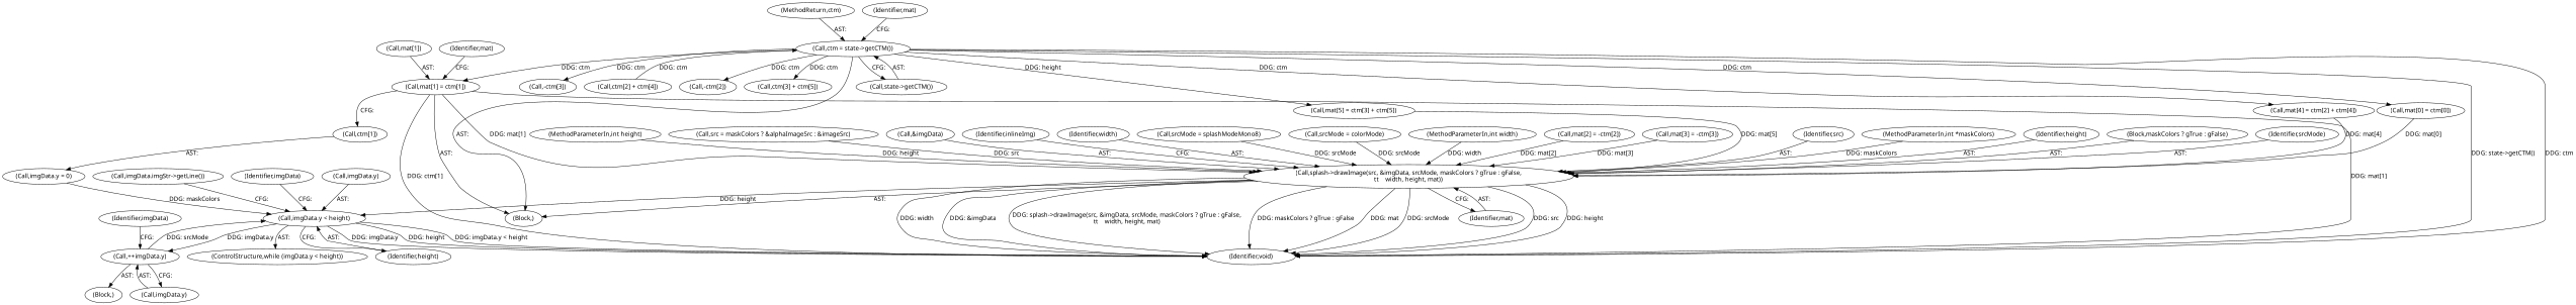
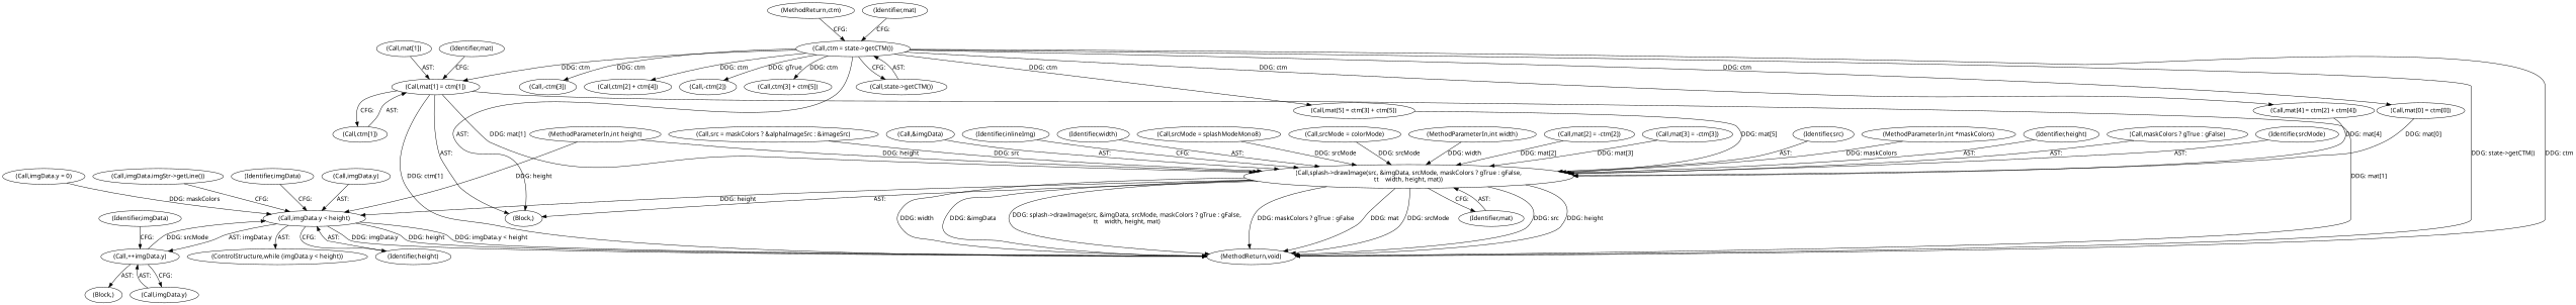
  digraph {
    fontname="Noto Sans"
    node [fontname="Noto Sans"]
    edge [fontname="Noto Sans"]
    n1 [label="(Call,mat[1] = ctm[1])"]
    n2 [label="(Call,splash->drawImage(src, &imgData, srcMode, maskColors ? gTrue : gFalse,\n\t\t    width, height, mat))"]
    n3 [label="(Call,ctm[1])"]
    n4 [label="(Block,)"]
-   n5 [label="(Identifier,void)"]
+   n5 [label="(MethodReturn,void)"]
    n6 [label="(Call,imgData.y < height)"]
    n7 [label="(Identifier,mat)"]
    n8 [label="(Call,ctm = state->getCTM())"]
    n9 [label="(Call,-ctm[3])"]
    n10 [label="(Call,ctm[2] + ctm[4])"]
    n11 [label="(Call,-ctm[2])"]
    n12 [label="(Call,ctm[3] + ctm[5])"]
    n13 [label="(Call,mat[5] = ctm[3] + ctm[5])"]
    n14 [label="(Call,mat[4] = ctm[2] + ctm[4])"]
    n15 [label="(Call,state->getCTM())"]
    n16 [label="(Call,mat[0] = ctm[0])"]
    n17 [label="(Call,++imgData.y)"]
    n18 [label="(ControlStructure,while (imgData.y < height))"]
    n19 [label="(Identifier,height)"]
    n20 [label="(Block,)"]
    n21 [label="(Call,imgData.y)"]
    n22 [label="(Call,srcMode = colorMode)"]
    n23 [label="(MethodParameterIn,int width)"]
    n24 [label="(Call,mat[2] = -ctm[2])"]
    n25 [label="(Call,mat[3] = -ctm[3])"]
    n26 [label="(Identifier,src)"]
    n27 [label="(Call,mat[1])"]
    n28 [label="(MethodReturn,ctm)"]
    n29 [label="(MethodParameterIn,int *maskColors)"]
    n30 [label="(Identifier,height)"]
    n31 [label="(Identifier,mat)"]
-   n32 [label="(Block,maskColors ? gTrue : gFalse)"]
+   n32 [label="(Call,maskColors ? gTrue : gFalse)"]
    n33 [label="(Identifier,srcMode)"]
    n34 [label="(Call,imgData.imgStr->getLine())"]
    n35 [label="(Call,src = maskColors ? &alphaImageSrc : &imageSrc)"]
    n36 [label="(Call,&imgData)"]
    n37 [label="(Identifier,imgData)"]
    n38 [label="(Call,imgData.y = 0)"]
    n39 [label="(Identifier,inlineImg)"]
    n40 [label="(Call,imgData.y)"]
    n41 [label="(Identifier,mat)"]
    n42 [label="(MethodParameterIn,int height)"]
    n43 [label="(Identifier,width)"]
    n44 [label="(Identifier,imgData)"]
    n45 [label="(Call,srcMode = splashModeMono8)"]
    n1 -> n2 [label="DDG: mat[1]"]
    n1 -> n3 [label="CFG: "]
    n1 -> n4 [label="AST: "]
    n1 -> n5 [label="DDG: mat[1]"]
    n1 -> n5 [label="DDG: ctm[1]"]
    n2 -> n4 [label="AST: "]
    n2 -> n5 [label="DDG: width"]
    n2 -> n5 [label="DDG: &imgData"]
    n2 -> n5 [label="DDG: splash->drawImage(src, &imgData, srcMode, maskColors ? gTrue : gFalse,\n\t\t    width, height, mat)"]
    n2 -> n5 [label="DDG: maskColors ? gTrue : gFalse"]
    n2 -> n5 [label="DDG: mat"]
    n2 -> n5 [label="DDG: srcMode"]
    n2 -> n5 [label="DDG: src"]
    n2 -> n5 [label="DDG: height"]
    n2 -> n6 [label="DDG: height"]
    n2 -> n7 [label="CFG: "]
-   n3 -> n38 [label="AST: "]
+   n3 -> n1 [label="AST: "]
    n6 -> n5 [label="DDG: imgData.y"]
    n6 -> n5 [label="DDG: height"]
    n6 -> n5 [label="DDG: imgData.y < height"]
-   n6 -> n17 [label="DDG: imgData.y"]
+   n6 -> n17 [label="AST: imgData.y"]
    n6 -> n18 [label="AST: "]
    n6 -> n19 [label="CFG: "]
    n7 -> n2 [label="AST: "]
    n8 -> n1 [label="DDG: ctm"]
    n8 -> n4 [label="AST: "]
    n8 -> n5 [label="DDG: state->getCTM()"]
    n8 -> n5 [label="DDG: ctm"]
    n8 -> n9 [label="DDG: ctm"]
-   n10 -> n8 [label="DDG: ctm"]
-   n8 -> n11 [label="DDG: ctm"]
+   n8 -> n10 [label="DDG: ctm"]
+   n8 -> n11 [label="DDG: gTrue"]
    n8 -> n12 [label="DDG: ctm"]
-   n8 -> n13 [label="DDG: height"]
+   n8 -> n13 [label="DDG: ctm"]
    n8 -> n14 [label="DDG: ctm"]
    n8 -> n15 [label="CFG: "]
    n8 -> n16 [label="DDG: ctm"]
    n13 -> n2 [label="DDG: mat[5]"]
    n14 -> n2 [label="DDG: mat[4]"]
    n15 -> n8 [label="AST: "]
    n16 -> n2 [label="DDG: mat[0]"]
    n17 -> n6 [label="DDG: srcMode"]
    n17 -> n20 [label="AST: "]
    n17 -> n21 [label="CFG: "]
    n19 -> n6 [label="AST: "]
    n21 -> n17 [label="AST: "]
    n22 -> n2 [label="DDG: srcMode"]
    n23 -> n2 [label="DDG: width"]
    n24 -> n2 [label="DDG: mat[2]"]
    n25 -> n2 [label="DDG: mat[3]"]
    n26 -> n2 [label="AST: "]
    n27 -> n1 [label="AST: "]
-   n28 -> n8 [label="AST: "]
+   n28 -> n8 [label="CFG: "]
    n29 -> n2 [label="DDG: maskColors"]
    n30 -> n2 [label="AST: "]
    n31 -> n1 [label="CFG: "]
    n32 -> n2 [label="AST: "]
    n33 -> n2 [label="AST: "]
    n34 -> n6 [label="CFG: "]
    n35 -> n2 [label="DDG: src"]
    n36 -> n2 [label="AST: "]
    n37 -> n6 [label="CFG: "]
    n38 -> n6 [label="DDG: maskColors"]
    n39 -> n2 [label="CFG: "]
    n40 -> n6 [label="AST: "]
    n41 -> n8 [label="CFG: "]
    n42 -> n2 [label="DDG: height"]
+   n42 -> n6 [label="DDG: height"]
    n43 -> n2 [label="AST: "]
    n44 -> n17 [label="CFG: "]
    n45 -> n2 [label="DDG: srcMode"]
  }
